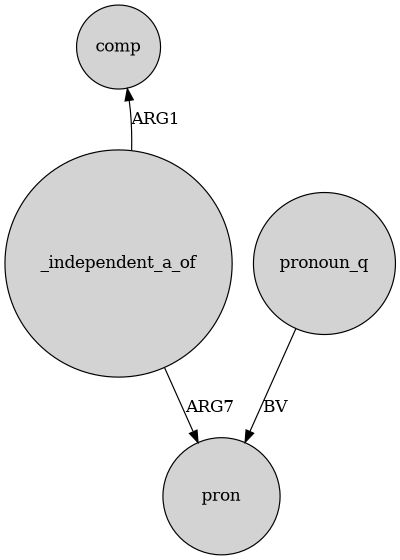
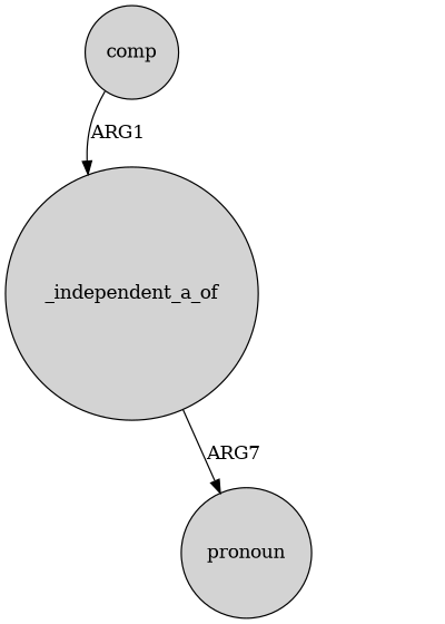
  digraph {
    node [shape=circle style=filled]
    comp
    _independent_a_of
-   pron
-   pronoun_q
-   _independent_a_of -> comp [label=ARG1]
+   pron [label=pronoun]
+   comp -> _independent_a_of [label=ARG1]
    _independent_a_of -> pron [label=ARG7]
-   pronoun_q -> pron [label=BV]
  }
